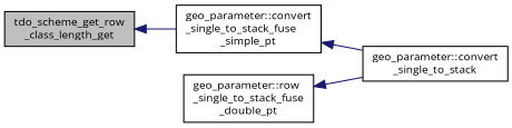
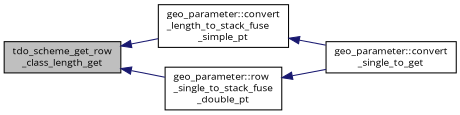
  digraph {
    fontname="Open Sans"
    rankdir=LR
    node [color=black fillcolor=white fontname="Open Sans" fontsize=10 shape=record style=filled]
    edge [color=midnightblue dir=back fontname="Open Sans" fontsize=10 labelfontname=Helvetica labelfontsize=10 style=solid]
    n1 [fillcolor=grey75 fontcolor=black height=0.2 label="tdo_scheme_get_row\l_class_length_get" width=0.4]
-   n2 [height=0.2 label="geo_parameter::convert\l_single_to_stack_fuse\l_simple_pt" width=0.4]
+   n2 [height=0.2 label="geo_parameter::convert\l_length_to_stack_fuse\l_simple_pt" width=0.4]
    n3 [height=0.2 label="geo_parameter::row\l_single_to_stack_fuse\l_double_pt" width=0.4]
-   n4 [height=0.2 label="geo_parameter::convert\l_single_to_stack" width=0.4]
+   n4 [height=0.2 label="geo_parameter::convert\l_single_to_get" width=0.4]
    n1 -> n2
+   n1 -> n3
    n2 -> n4
    n3 -> n4
  }
